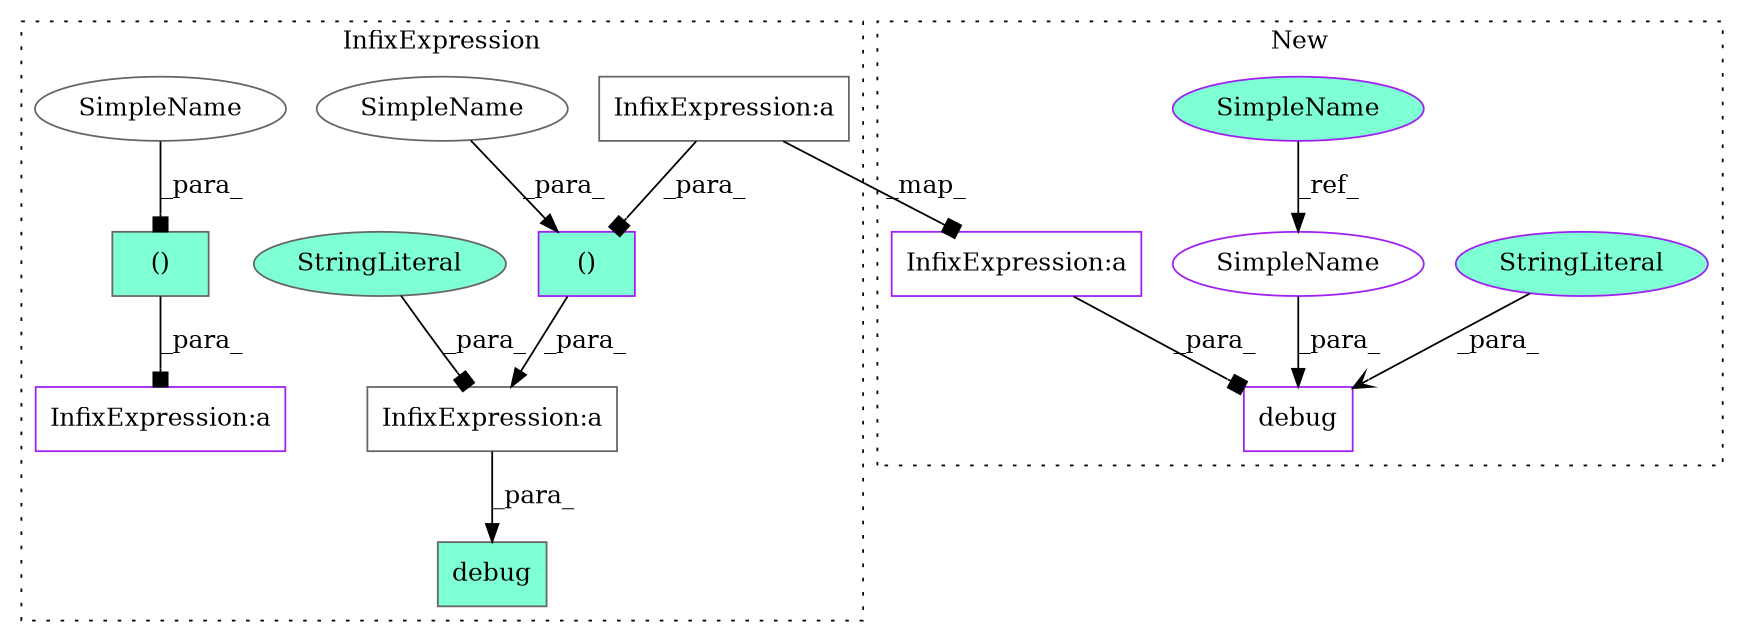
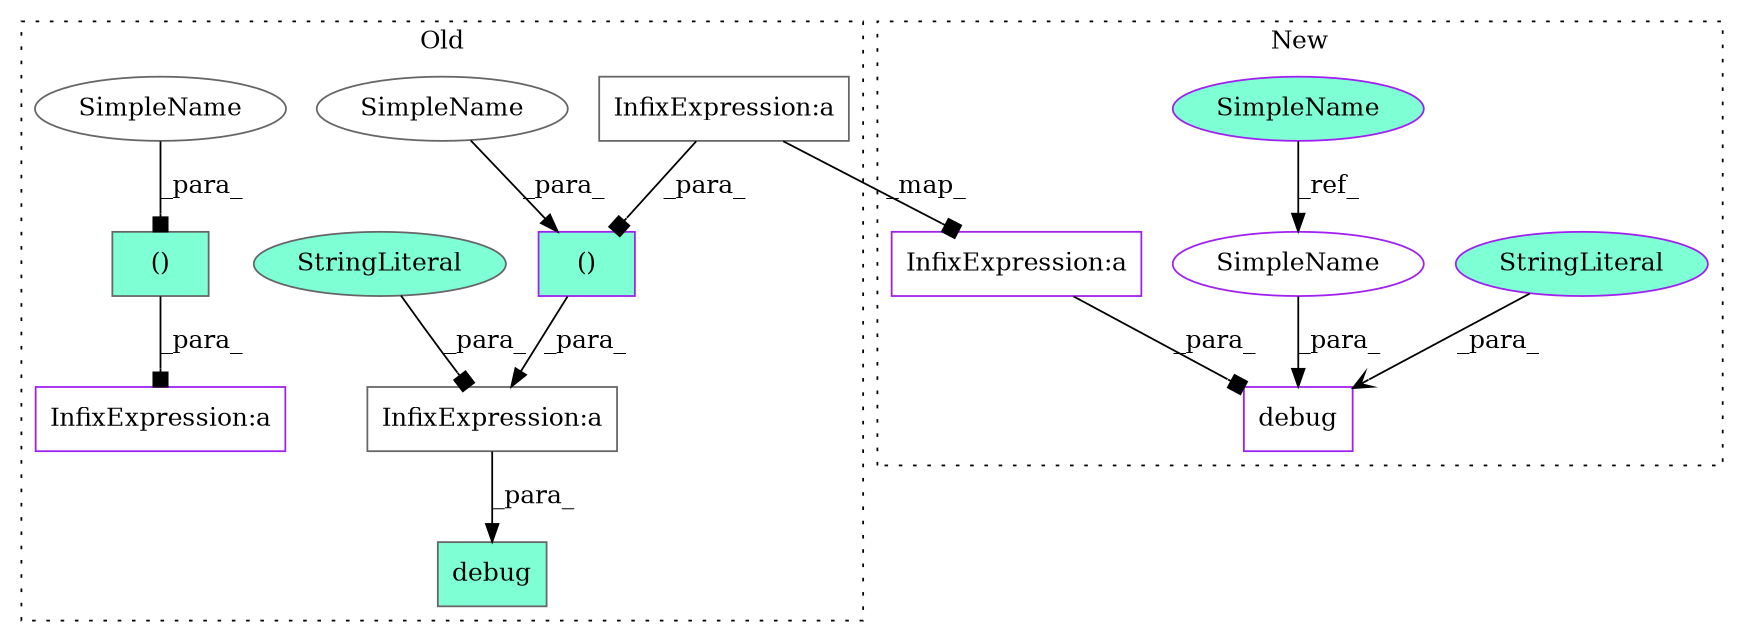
  digraph {
    node [a=27 l=4 s=9326 shape=box style=filled fillcolor=white color=purple]
    edge [arrowhead=box]
    n1 [a=106 l=83 label="()" s=9366 fillcolor=aquamarine]
    n2 [l=14 label="InfixExpression:a" s=9352 color=gray40]
    n3 [a=45 l=26 label=StringLiteral shape=ellipse fillcolor=aquamarine color=gray40]
    n4 [a=32 l="6,2" label=debug s="9320,9449" fillcolor=aquamarine color=gray40]
    n5 [a=106 l=66 label="()" s=10318 fillcolor=aquamarine color=gray40]
    n6 [l=14 label="InfixExpression:a" s=10304]
    n7 [l=3 label="InfixExpression:a" s=9416 color=gray40]
    n8 [a=42 label=SimpleName s=10336 shape=ellipse color=gray40]
    n9 [a=42 label=SimpleName s=9384 shape=ellipse color=gray40]
    n10 [a=32 l="6,1" label=debug s="9320,9398"]
    n11 [a=45 l=26 label=StringLiteral shape=ellipse fillcolor=aquamarine]
    n12 [a=42 label=SimpleName s=7311 shape=ellipse fillcolor=aquamarine]
    n13 [l=3 label="InfixExpression:a" s=9378]
    n14 [a=42 label=SimpleName s=9359 shape=ellipse]
    subgraph cluster_1 {
-     label=InfixExpression
+     label=Old
      style=dotted
      n1
      n2
      n3
      n4
      n5
      n6
      n7
      n8
      n9
    }
    subgraph cluster_2 {
      label=New
      style=dotted
      n10
      n11
      n12
      n13
      n14
    }
    n1 -> n2 [label=_para_ arrowhead=normal]
    n2 -> n4 [label=_para_ arrowhead=normal]
    n3 -> n2 [label=_para_]
    n5 -> n6 [label=_para_]
    n7 -> n1 [label=_para_]
    n7 -> n13 [label=_map_]
    n8 -> n5 [label=_para_]
    n9 -> n1 [label=_para_ arrowhead=normal]
    n11 -> n10 [label=_para_ arrowhead=vee]
    n12 -> n14 [label=_ref_ arrowhead=normal]
    n13 -> n10 [label=_para_]
    n14 -> n10 [label=_para_ arrowhead=normal]
  }
